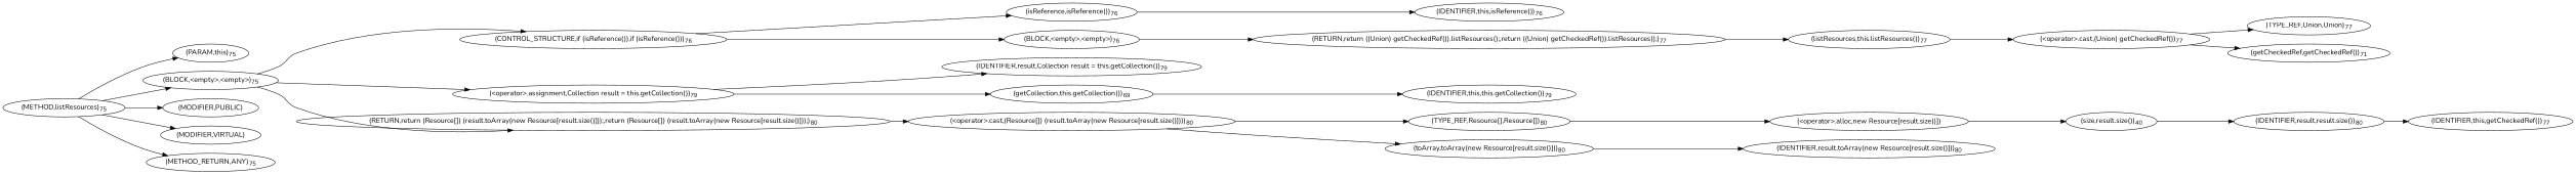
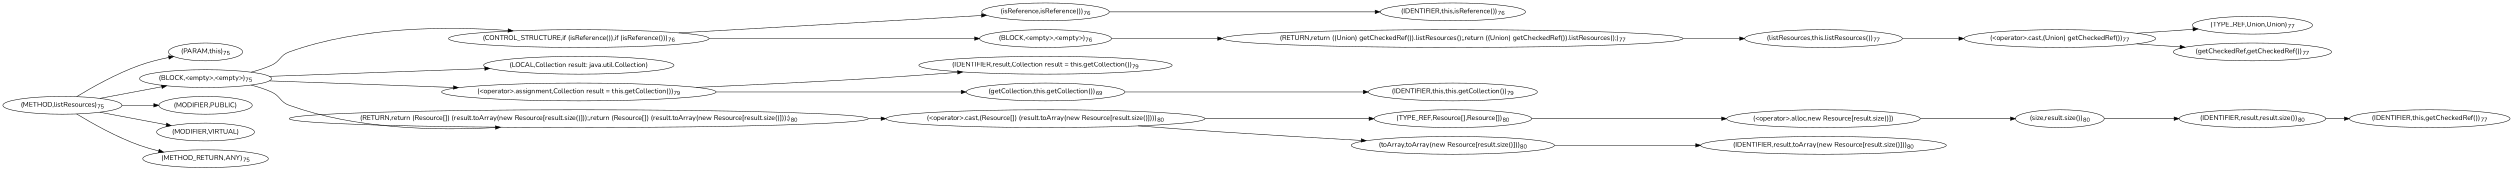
  digraph {
    fontname=Nunito
    rankdir=LR
    node [fontname=Nunito]
    edge [fontname=Nunito]
    n1 [label=<(METHOD,listResources)<SUB>75</SUB>>]
    n2 [label=<(PARAM,this)<SUB>75</SUB>>]
    n3 [label=<(BLOCK,&lt;empty&gt;,&lt;empty&gt;)<SUB>75</SUB>>]
    n4 [label=<(MODIFIER,PUBLIC)>]
    n5 [label=<(MODIFIER,VIRTUAL)>]
    n6 [label=<(METHOD_RETURN,ANY)<SUB>75</SUB>>]
    n7 [label=<(CONTROL_STRUCTURE,if (isReference()),if (isReference()))<SUB>76</SUB>>]
+   n8 [label=<(LOCAL,Collection result: java.util.Collection)>]
    n9 [label=<(&lt;operator&gt;.assignment,Collection result = this.getCollection())<SUB>79</SUB>>]
    n10 [label=<(RETURN,return (Resource[]) (result.toArray(new Resource[result.size()]));,return (Resource[]) (result.toArray(new Resource[result.size()]));)<SUB>80</SUB>>]
    n11 [label=<(isReference,isReference())<SUB>76</SUB>>]
    n12 [label=<(BLOCK,&lt;empty&gt;,&lt;empty&gt;)<SUB>76</SUB>>]
    n13 [label=<(IDENTIFIER,result,Collection result = this.getCollection())<SUB>79</SUB>>]
    n14 [label=<(getCollection,this.getCollection())<SUB>69</SUB>>]
    n15 [label=<(&lt;operator&gt;.cast,(Resource[]) (result.toArray(new Resource[result.size()])))<SUB>80</SUB>>]
    n16 [label=<(IDENTIFIER,this,isReference())<SUB>76</SUB>>]
    n17 [label=<(RETURN,return ((Union) getCheckedRef()).listResources();,return ((Union) getCheckedRef()).listResources();)<SUB>77</SUB>>]
    n18 [label=<(listResources,this.listResources())<SUB>77</SUB>>]
    n19 [label=<(&lt;operator&gt;.cast,(Union) getCheckedRef())<SUB>77</SUB>>]
    n20 [label=<(TYPE_REF,Union,Union)<SUB>77</SUB>>]
-   n21 [label=<(getCheckedRef,getCheckedRef())<SUB>71</SUB>>]
+   n21 [label=<(getCheckedRef,getCheckedRef())<SUB>77</SUB>>]
    n22 [label=<(IDENTIFIER,this,getCheckedRef())<SUB>77</SUB>>]
    n23 [label=<(IDENTIFIER,this,this.getCollection())<SUB>79</SUB>>]
    n24 [label=<(TYPE_REF,Resource[],Resource[])<SUB>80</SUB>>]
    n25 [label=<(toArray,toArray(new Resource[result.size()]))<SUB>80</SUB>>]
    n26 [label=<(&lt;operator&gt;.alloc,new Resource[result.size()])>]
    n27 [label=<(IDENTIFIER,result,toArray(new Resource[result.size()]))<SUB>80</SUB>>]
-   n28 [label=<(size,result.size())<SUB>40</SUB>>]
+   n28 [label=<(size,result.size())<SUB>80</SUB>>]
    n29 [label=<(IDENTIFIER,result,result.size())<SUB>80</SUB>>]
    n1 -> n2
    n1 -> n3
    n1 -> n4
    n1 -> n5
    n1 -> n6
    n3 -> n7
+   n3 -> n8
    n3 -> n9
    n3 -> n10
    n7 -> n11
    n7 -> n12
    n9 -> n13
    n9 -> n14
    n10 -> n15
    n11 -> n16
    n12 -> n17
    n14 -> n23
    n15 -> n24
    n15 -> n25
    n17 -> n18
    n18 -> n19
    n19 -> n20
    n19 -> n21
    n24 -> n26
    n25 -> n27
    n26 -> n28
    n28 -> n29
    n29 -> n22
  }
